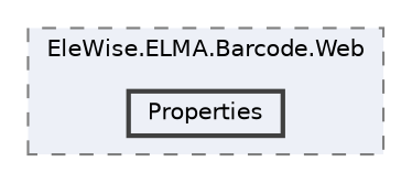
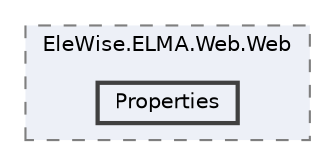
  digraph {
    compound=true
    n1 [color=grey25 fillcolor="#edf0f7" fontname=Helvetica fontsize=10 height=0.2 label=Properties shape=box style="filled,bold" width=0.4]
    subgraph cluster_1 {
      bgcolor="#edf0f7"
      fontname=Helvetica
      fontsize=10
-     label="EleWise.ELMA.Barcode.Web"
+     label="EleWise.ELMA.Web.Web"
      pencolor=grey50
      style="filled,dashed"
      n1
    }
  }
